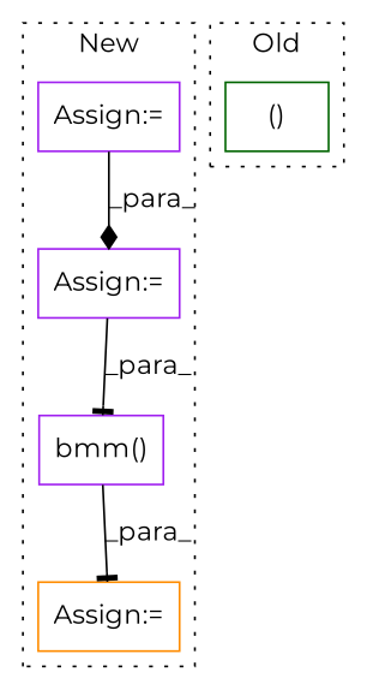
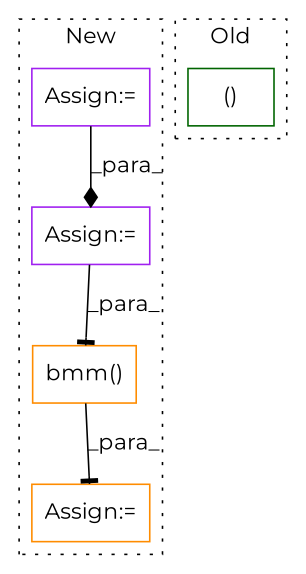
  digraph {
    fontname=Montserrat
    node [a=68 l=3 shape=box color=darkorange fontname=Montserrat]
    edge [arrowhead=tee fontname=Montserrat]
-   n1 [a=75 l="10,1" label="bmm()" s="3939,3986" color=purple]
+   n1 [a=75 l="10,1" label="bmm()" s="3939,3986"]
    n2 [label="Assign:=" s=3936]
    n3 [label="Assign:=" s=3808 color=purple]
    n4 [label="Assign:=" s=3652 color=purple]
    n5 [a=54 label="()" s=4228 color=darkgreen]
    subgraph cluster_1 {
      label=New
      style=dotted
      n1
      n2
      n3
      n4
    }
    subgraph cluster_2 {
      label=Old
      style=dotted
      n5
    }
    n1 -> n2 [label=_para_]
    n3 -> n1 [label=_para_]
    n4 -> n3 [label=_para_ arrowhead=diamond]
  }
